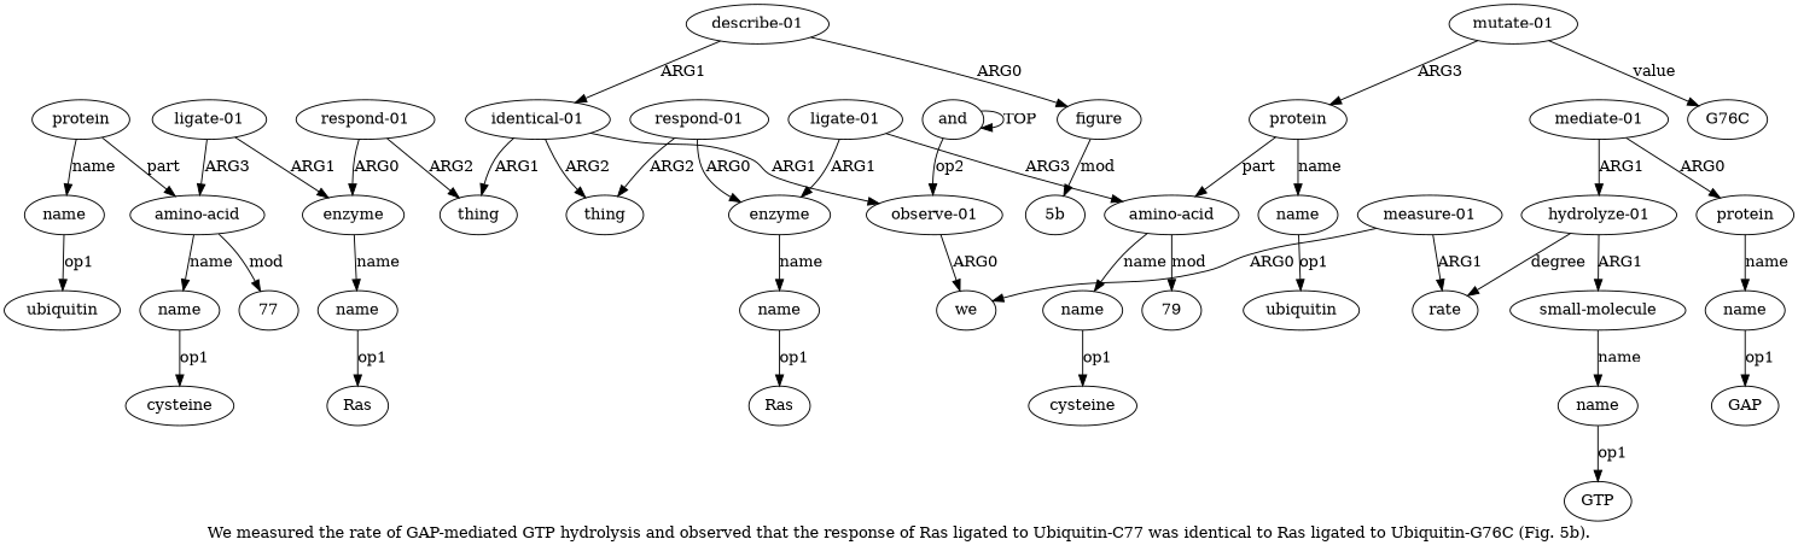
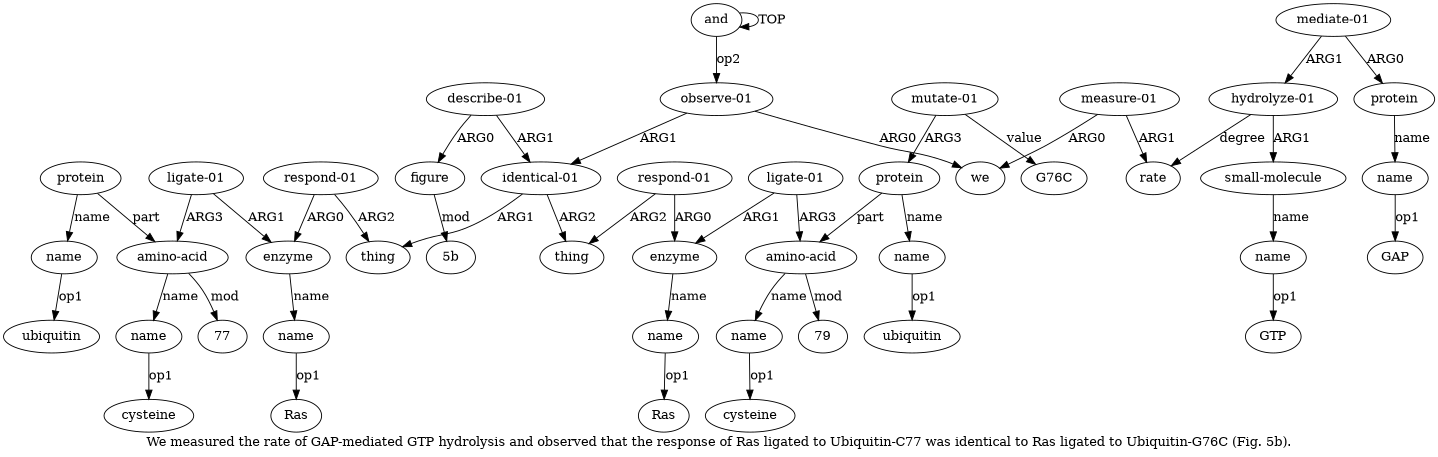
  digraph {
    label="We measured the rate of GAP-mediated GTP hydrolysis and observed that the response of Ras ligated to Ubiquitin-C77 was identical to Ras ligated to Ubiquitin-G76C (Fig. 5b)."
    node [color=black gold_ind=-1 gold_label=name test_ind=-1 test_label=name]
    edge [color=black gold_label=op1 test_label=op1]
    n1 [gold_ind=20 label=name test_ind=20]
    n2 [gold_label=ubiquitin label=ubiquitin test_label=ubiquitin]
    n3 [gold_ind=21 gold_label=thing label=thing test_ind=21 test_label=thing]
    n4 [gold_ind=22 gold_label="respond-01" label="respond-01" test_ind=22 test_label="respond-01"]
    n5 [gold_ind=23 gold_label=enzyme label=enzyme test_ind=23 test_label=enzyme]
    n6 [gold_ind=24 label=name test_ind=24]
    n7 [gold_label=Ras label=Ras test_label=Ras]
    n8 [gold_ind=25 gold_label="ligate-01" label="ligate-01" test_ind=25 test_label="ligate-01"]
    n9 [gold_ind=26 gold_label="amino-acid" label="amino-acid" test_ind=26 test_label="amino-acid"]
    n10 [gold_ind=27 label=name test_ind=27]
    n11 [gold_label=76 label=79 test_label=76]
    n12 [gold_label=cysteine label=cysteine test_label=cysteine]
    n13 [gold_ind=28 gold_label=protein label=protein test_ind=28 test_label=protein]
    n14 [gold_ind=29 label=name test_ind=29]
    n15 [gold_label=ubiquitin label=ubiquitin test_label=ubiquitin]
    n16 [gold_ind=31 gold_label="describe-01" label="describe-01" test_ind=31 test_label="describe-01"]
    n17 [gold_ind=32 gold_label=figure label=figure test_ind=32 test_label=figure]
    n18 [gold_ind=11 gold_label="identical-01" label="identical-01" test_ind=11 test_label="identical-01"]
    n19 [gold_label="5b" label="5b" test_label="5b"]
    n20 [gold_ind=12 gold_label=thing label=thing test_ind=12 test_label=thing]
    n21 [gold_label=GTP label=GTP test_label=GTP]
    n22 [gold_ind=30 gold_label="mutate-01" label="mutate-01" test_ind=30 test_label="mutate-01"]
    n23 [gold_label=G76C label=G76C test_label=G76C]
    n24 [gold_label=Ras label=Ras test_label=Ras]
    n25 [gold_ind=15 label=name test_ind=15]
    n26 [gold_ind=14 gold_label=enzyme label=enzyme test_ind=14 test_label=enzyme]
    n27 [gold_ind=17 gold_label="amino-acid" label="amino-acid" test_ind=17 test_label="amino-acid"]
    n28 [gold_ind=18 label=name test_ind=18]
    n29 [gold_label=77 label=77 test_label=77]
    n30 [gold_label=cysteine label=cysteine test_label=cysteine]
    n31 [gold_ind=16 gold_label="ligate-01" label="ligate-01" test_ind=16 test_label="ligate-01"]
    n32 [gold_ind=10 gold_label="observe-01" label="observe-01" test_ind=10 test_label="observe-01"]
    n33 [gold_ind=2 gold_label=we label=we test_ind=2 test_label=we]
    n34 [gold_ind=13 gold_label="respond-01" label="respond-01" test_ind=13 test_label="respond-01"]
    n35 [gold_ind=19 gold_label=protein label=protein test_ind=19 test_label=protein]
    n36 [gold_ind=1 gold_label="measure-01" label="measure-01" test_ind=1 test_label="measure-01"]
    n37 [gold_ind=3 gold_label=rate label=rate test_ind=3 test_label=rate]
    n38 [gold_ind=0 gold_label=and label=and test_ind=0 test_label=and]
    n39 [gold_ind=5 gold_label="small-molecule" label="small-molecule" test_ind=5 test_label="small-molecule"]
    n40 [gold_ind=6 label=name test_ind=6]
    n41 [gold_ind=4 gold_label="hydrolyze-01" label="hydrolyze-01" test_ind=4 test_label="hydrolyze-01"]
    n42 [gold_ind=7 gold_label="mediate-01" label="mediate-01" test_ind=7 test_label="mediate-01"]
    n43 [gold_ind=8 gold_label=protein label=protein test_ind=8 test_label=protein]
    n44 [gold_ind=9 label=name test_ind=9]
    n45 [gold_label=GAP label=GAP test_label=GAP]
    n1 -> n2 [label=op1]
    n4 -> n3 [gold_label=ARG2 label=ARG2 test_label=ARG2]
    n4 -> n5 [gold_label=ARG0 label=ARG0 test_label=ARG0]
    n5 -> n6 [gold_label=name label=name test_label=name]
    n6 -> n7 [label=op1]
    n8 -> n5 [gold_label=ARG1 label=ARG1 test_label=ARG1]
    n8 -> n9 [gold_label=ARG3 label=ARG3 test_label=ARG3]
    n9 -> n10 [gold_label=name label=name test_label=name]
    n9 -> n11 [gold_label=mod label=mod test_label=mod]
    n10 -> n12 [label=op1]
    n13 -> n9 [gold_label=part label=part test_label=part]
    n13 -> n14 [gold_label=name label=name test_label=name]
    n14 -> n15 [label=op1]
    n16 -> n17 [gold_label=ARG0 label=ARG0 test_label=ARG0]
    n16 -> n18 [gold_label=ARG1 label=ARG1 test_label=ARG1]
    n17 -> n19 [gold_label=mod label=mod test_label=mod]
    n18 -> n3 [gold_label=ARG2 label=ARG2 test_label=ARG2]
    n18 -> n20 [gold_label=ARG1 label=ARG1 test_label=ARG1]
    n22 -> n13 [gold_label=ARG3 label=ARG3 test_label=ARG3]
    n22 -> n23 [gold_label=value label=value test_label=value]
    n25 -> n24 [label=op1]
    n26 -> n25 [gold_label=name label=name test_label=name]
    n27 -> n28 [gold_label=name label=name test_label=name]
    n27 -> n29 [gold_label=mod label=mod test_label=mod]
    n28 -> n30 [label=op1]
    n31 -> n26 [gold_label=ARG1 label=ARG1 test_label=ARG1]
    n31 -> n27 [gold_label=ARG3 label=ARG3 test_label=ARG3]
-   n18 -> n32 [gold_label=ARG1 label=ARG1 test_label=ARG1]
+   n32 -> n18 [gold_label=ARG1 label=ARG1 test_label=ARG1]
    n32 -> n33 [gold_label=ARG0 label=ARG0 test_label=ARG0]
    n34 -> n20 [gold_label=ARG2 label=ARG2 test_label=ARG2]
    n34 -> n26 [gold_label=ARG0 label=ARG0 test_label=ARG0]
    n35 -> n1 [gold_label=name label=name test_label=name]
    n35 -> n27 [gold_label=part label=part test_label=part]
    n36 -> n33 [gold_label=ARG0 label=ARG0 test_label=ARG0]
    n36 -> n37 [gold_label=ARG1 label=ARG1 test_label=ARG1]
    n38 -> n32 [gold_label=op2 label=op2 test_label=op2]
    n38 -> n38 [gold_label=TOP label=TOP test_label=TOP]
    n39 -> n40 [gold_label=name label=name test_label=name]
    n40 -> n21 [label=op1]
    n41 -> n37 [gold_label=degree label=degree test_label=degree]
    n41 -> n39 [gold_label=ARG1 label=ARG1 test_label=ARG1]
    n42 -> n41 [gold_label=ARG1 label=ARG1 test_label=ARG1]
    n42 -> n43 [gold_label=ARG0 label=ARG0 test_label=ARG0]
    n43 -> n44 [gold_label=name label=name test_label=name]
    n44 -> n45 [label=op1]
  }
